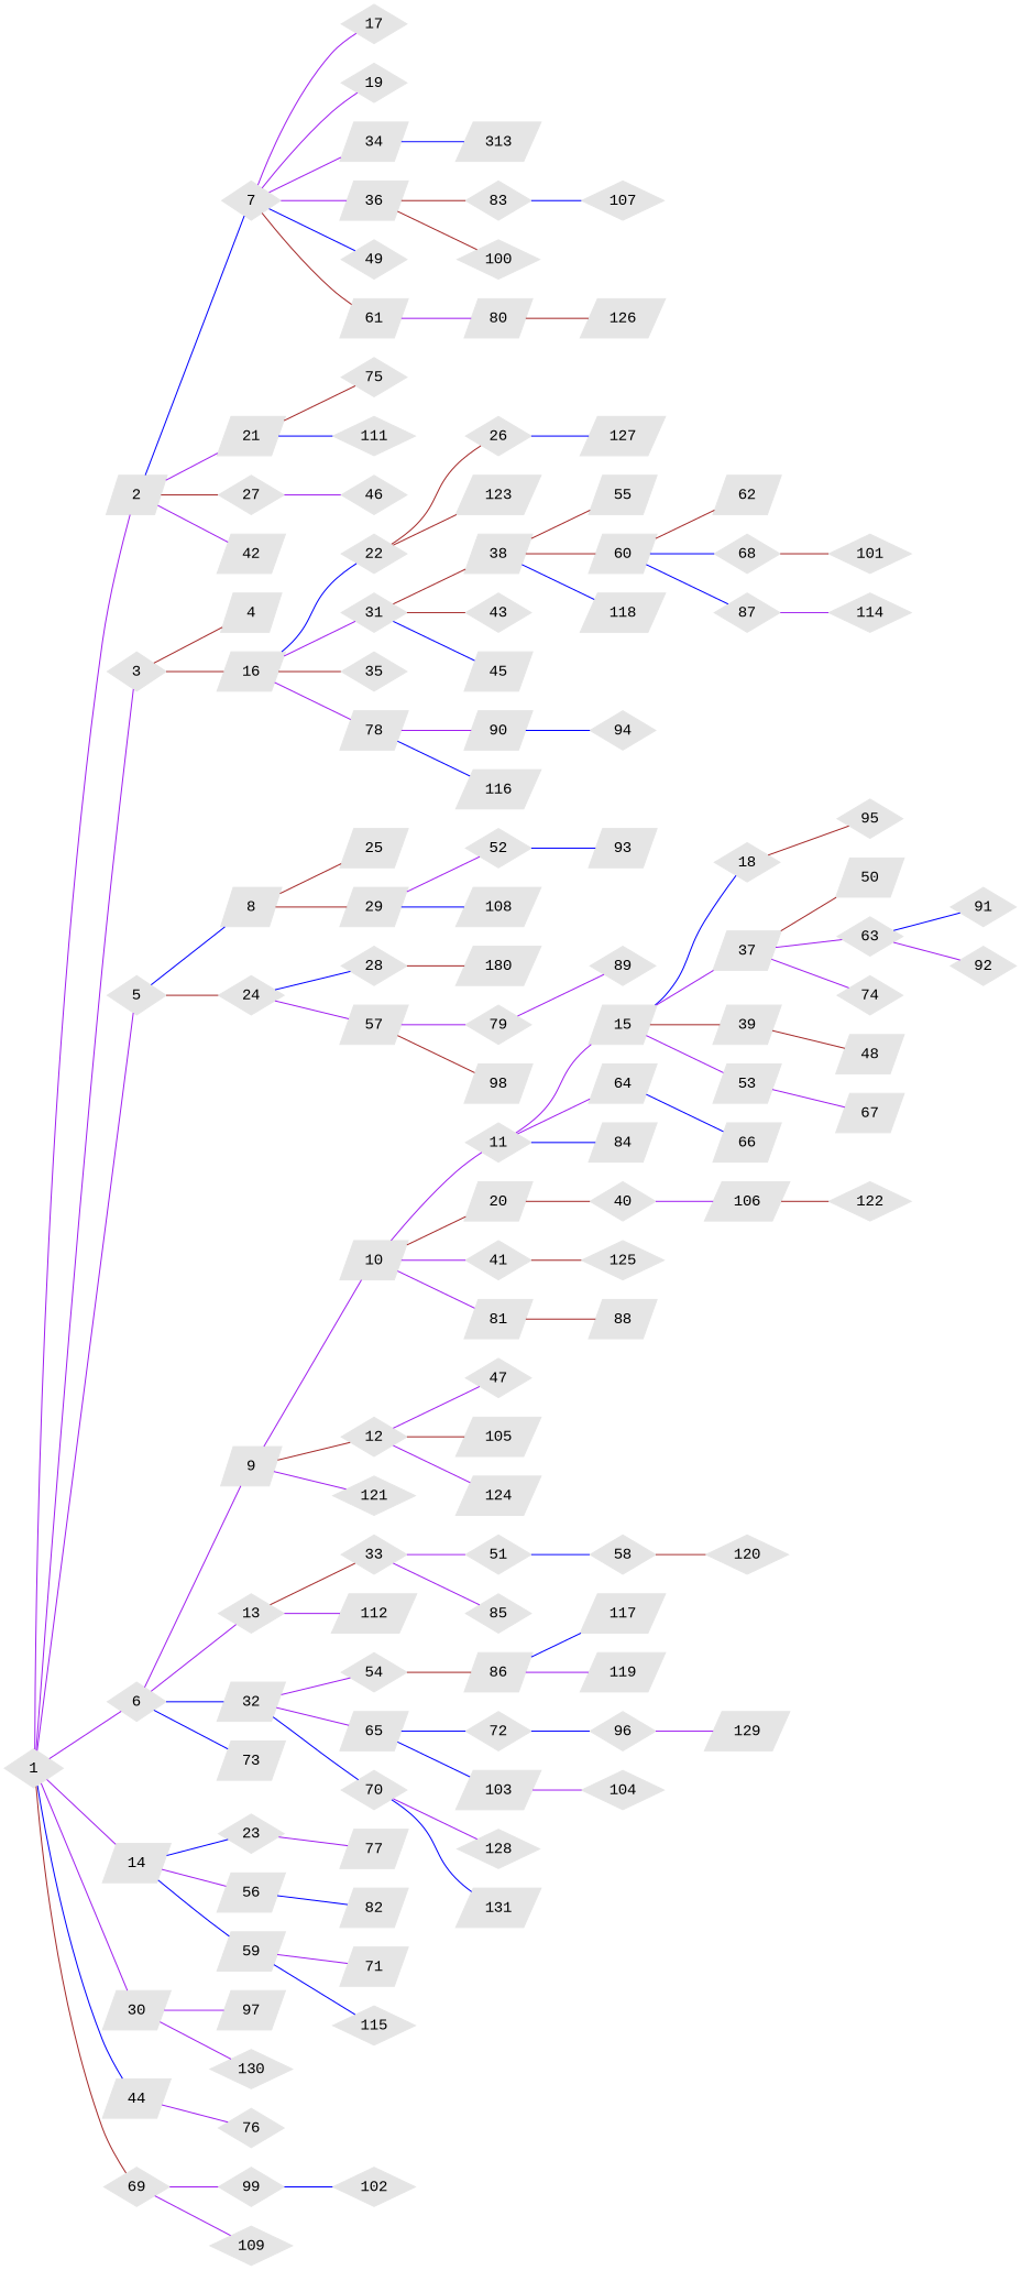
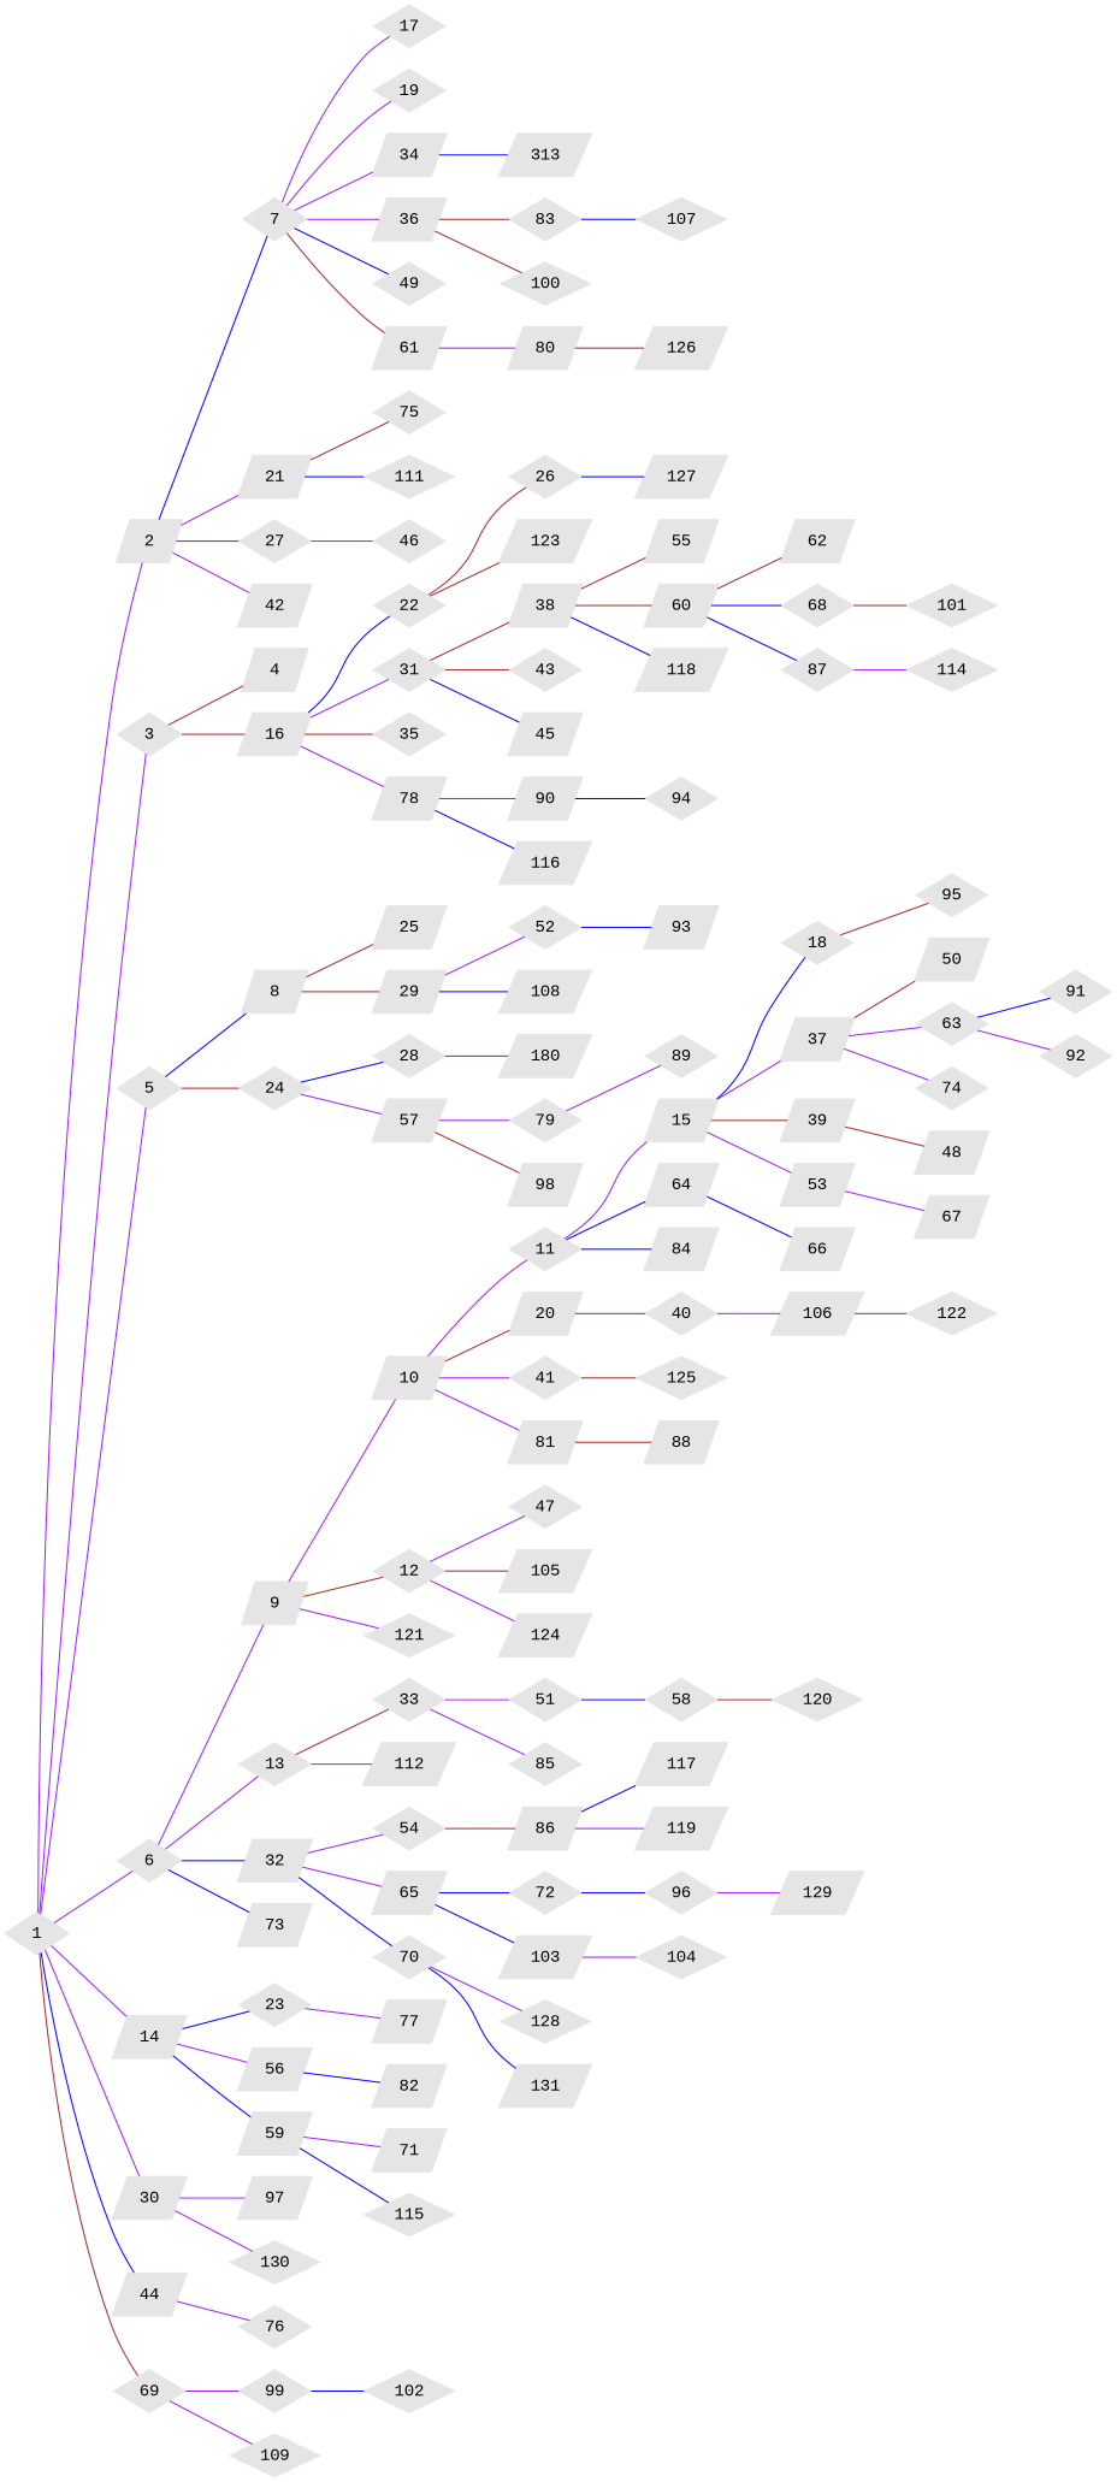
  graph {
    fontname="Liberation Mono"
    rankdir=LR
    node [color=gray90 fontname="Liberation Mono" shape=parallelogram style=filled]
    edge [color=purple fontname="Liberation Mono"]
    1 [shape=diamond]
    2
    3 [shape=diamond]
    5 [shape=diamond]
    6 [shape=diamond]
    14
    30
    44
    69 [shape=diamond]
    7 [shape=diamond]
    21
    27 [shape=diamond]
    42
    4
    16
    8
    24 [shape=diamond]
    9
    13 [shape=diamond]
    32
    73
    23 [shape=diamond]
    56
    59
    97
    130 [shape=diamond]
    76 [shape=diamond]
    99 [shape=diamond]
    109 [shape=diamond]
    17 [shape=diamond]
    19 [shape=diamond]
    34
    36
    49 [shape=diamond]
    61
    75 [shape=diamond]
    111 [shape=diamond]
    46 [shape=diamond]
    22 [shape=diamond]
    31 [shape=diamond]
    35 [shape=diamond]
    78
    25
    29
    28 [shape=diamond]
    57
    10
    12 [shape=diamond]
    121 [shape=diamond]
    33 [shape=diamond]
    112
    54 [shape=diamond]
    65
    70 [shape=diamond]
    n55 [label=313]
    83 [shape=diamond]
    100 [shape=diamond]
    80
    52 [shape=diamond]
    108
    11 [shape=diamond]
    20
    41 [shape=diamond]
    81
    47 [shape=diamond]
    105
    124
    15
    64
    84
    40 [shape=diamond]
    125 [shape=diamond]
    88
    18 [shape=diamond]
    37
    39
    53
    66
    51 [shape=diamond]
    85 [shape=diamond]
    77
    82
    71
    115 [shape=diamond]
    95 [shape=diamond]
    50
    63 [shape=diamond]
    74 [shape=diamond]
    48
    67
    26 [shape=diamond]
    123
    38
    43 [shape=diamond]
    45
    90
    116
    106
    127
    n100 [label=180]
    79 [shape=diamond]
    98
    93
    55
    60
    118
    86
    72 [shape=diamond]
    103
    128 [shape=diamond]
    131
    58 [shape=diamond]
    107 [shape=diamond]
    91 [shape=diamond]
    92 [shape=diamond]
    62
    68 [shape=diamond]
    87 [shape=diamond]
    122 [shape=diamond]
    120 [shape=diamond]
    117
    119
    89 [shape=diamond]
    101 [shape=diamond]
    114 [shape=diamond]
    126
    96 [shape=diamond]
    104 [shape=diamond]
    102 [shape=diamond]
    129
    94 [shape=diamond]
    1 -- 2
    1 -- 3
    1 -- 5
    1 -- 6
    1 -- 14
    1 -- 30
    1 -- 44 [color=blue]
    1 -- 69 [color=brown]
    2 -- 7 [color=blue]
    2 -- 21
    2 -- 27 [color=brown]
    2 -- 42
    3 -- 4 [color=brown]
    3 -- 16 [color=brown]
    5 -- 8 [color=blue]
    5 -- 24 [color=brown]
    6 -- 9
    6 -- 13
    6 -- 32 [color=blue]
    6 -- 73 [color=blue]
    14 -- 23 [color=blue]
    14 -- 56
    14 -- 59 [color=blue]
    30 -- 97
    30 -- 130
    44 -- 76
    69 -- 99
    69 -- 109
    7 -- 17
    7 -- 19
    7 -- 34
    7 -- 36
    7 -- 49 [color=blue]
    7 -- 61 [color=brown]
    21 -- 75 [color=brown]
    21 -- 111 [color=blue]
    27 -- 46
    16 -- 22 [color=blue]
    16 -- 31
    16 -- 35 [color=brown]
    16 -- 78
    8 -- 25 [color=brown]
    8 -- 29 [color=brown]
    24 -- 28 [color=blue]
    24 -- 57
    9 -- 10
    9 -- 12 [color=brown]
    9 -- 121
    13 -- 33 [color=brown]
    13 -- 112
    32 -- 54
    32 -- 65
    32 -- 70 [color=blue]
    23 -- 77
    56 -- 82 [color=blue]
    59 -- 71
    59 -- 115 [color=blue]
    99 -- 102 [color=blue]
    34 -- n55 [color=blue]
    36 -- 83 [color=brown]
    36 -- 100 [color=brown]
    61 -- 80
    22 -- 26 [color=brown]
    22 -- 123 [color=brown]
    31 -- 38 [color=brown]
    31 -- 43 [color=brown]
    31 -- 45 [color=blue]
    78 -- 90
    78 -- 116 [color=blue]
    29 -- 52
    29 -- 108 [color=blue]
    28 -- n100 [color=brown]
    57 -- 79
    57 -- 98 [color=brown]
    10 -- 11
    10 -- 20 [color=brown]
    10 -- 41
    10 -- 81
    12 -- 47
    12 -- 105 [color=brown]
    12 -- 124
    33 -- 51
    33 -- 85
    54 -- 86 [color=brown]
    65 -- 72 [color=blue]
    65 -- 103 [color=blue]
    70 -- 128
    70 -- 131 [color=blue]
    83 -- 107 [color=blue]
    80 -- 126 [color=brown]
    52 -- 93 [color=blue]
    11 -- 15
-   11 -- 64
+   11 -- 64 [color=blue]
    11 -- 84 [color=blue]
    20 -- 40 [color=brown]
    41 -- 125 [color=brown]
    81 -- 88 [color=brown]
    15 -- 18 [color=blue]
    15 -- 37
    15 -- 39 [color=brown]
    15 -- 53
    64 -- 66 [color=blue]
    40 -- 106
    18 -- 95 [color=brown]
    37 -- 50 [color=brown]
    37 -- 63
    37 -- 74
    39 -- 48 [color=brown]
    53 -- 67
    51 -- 58 [color=blue]
    63 -- 91 [color=blue]
    63 -- 92
    26 -- 127 [color=blue]
    38 -- 55 [color=brown]
    38 -- 60 [color=brown]
    38 -- 118 [color=blue]
    90 -- 94 [color=blue]
    106 -- 122 [color=brown]
    79 -- 89
    60 -- 62 [color=brown]
    60 -- 68 [color=blue]
    60 -- 87 [color=blue]
    86 -- 117 [color=blue]
    86 -- 119
    72 -- 96 [color=blue]
    103 -- 104
    58 -- 120 [color=brown]
    68 -- 101 [color=brown]
    87 -- 114
    96 -- 129
  }
